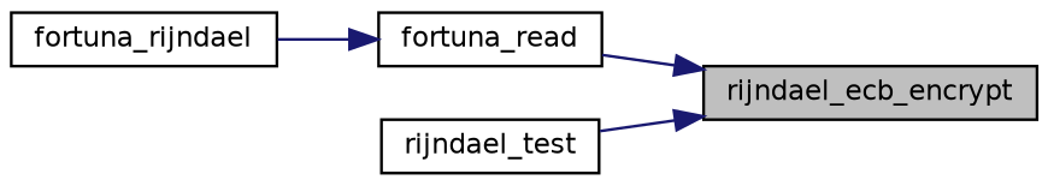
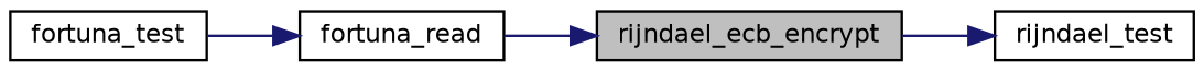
  digraph {
    rankdir=RL
    node [color=black fillcolor=white fontname=Helvetica fontsize=10 shape=record style=filled]
    edge [color=midnightblue dir=back fontname=Helvetica fontsize=10 labelfontname=Helvetica labelfontsize=10 style=solid]
    n1 [fillcolor=grey75 fontcolor=black height=0.2 label=rijndael_ecb_encrypt width=0.4]
    n2 [height=0.2 label=fortuna_read width=0.4]
    n3 [height=0.2 label=rijndael_test width=0.4]
-   n4 [height=0.2 label=fortuna_rijndael width=0.4]
+   n4 [height=0.2 label=fortuna_test width=0.4]
    n1 -> n2
-   n1 -> n3
+   n3 -> n1
    n2 -> n4
  }
